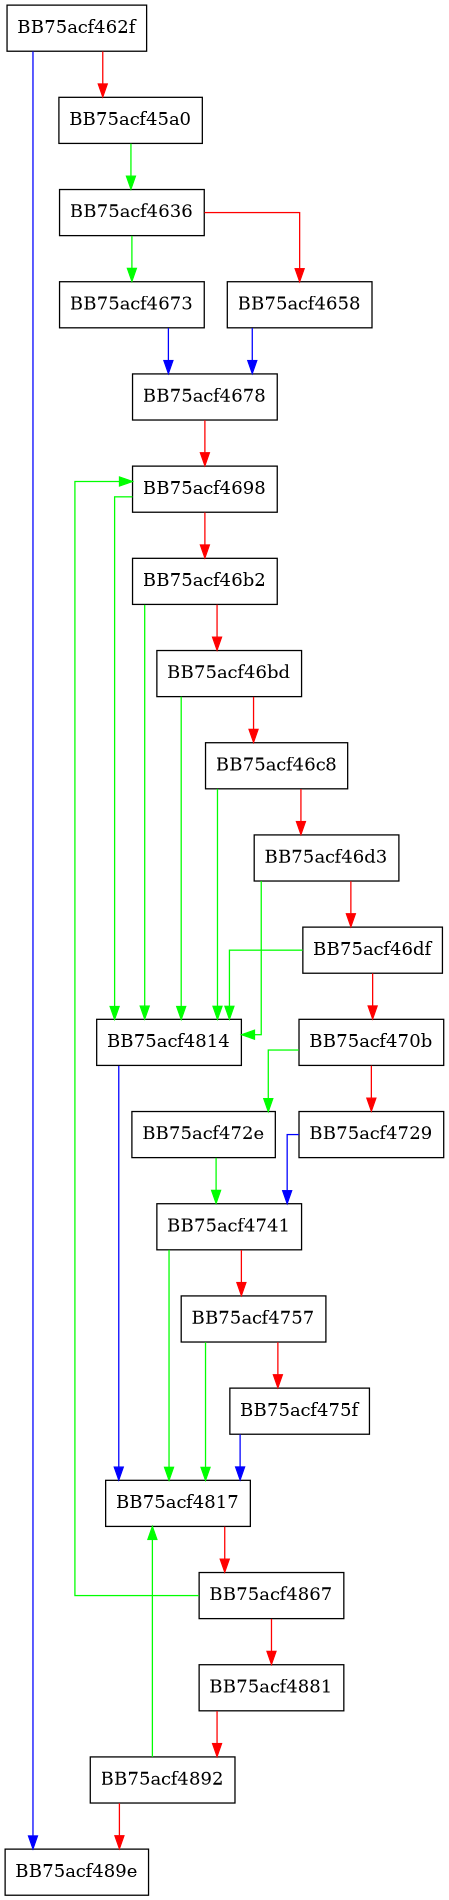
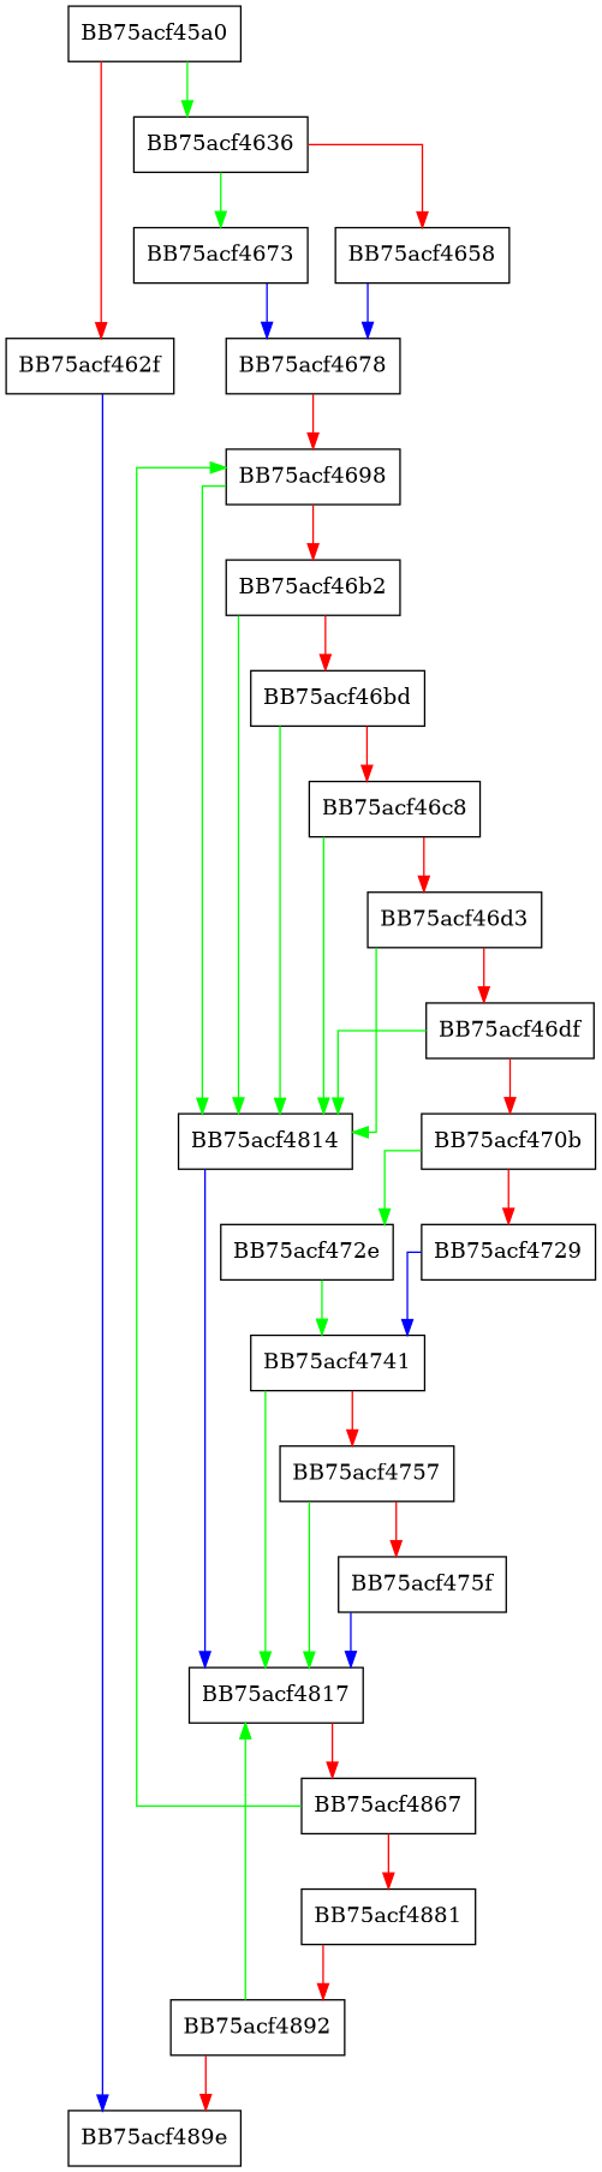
  digraph {
    splines=ortho
    node [shape=box]
    edge [color=red]
    BB75acf45a0
    BB75acf4636
    BB75acf462f
    BB75acf4673
    BB75acf4658
    BB75acf489e
    BB75acf4678
    BB75acf4698
    BB75acf4814
    BB75acf46b2
    BB75acf4817
    BB75acf46bd
    BB75acf4867
    BB75acf46c8
    BB75acf46d3
    BB75acf46df
    BB75acf470b
    BB75acf472e
    BB75acf4729
    BB75acf4741
    BB75acf4757
    BB75acf475f
    BB75acf4892
    BB75acf4881
    BB75acf45a0 -> BB75acf4636 [color=green]
-   BB75acf462f -> BB75acf45a0
+   BB75acf45a0 -> BB75acf462f
    BB75acf4636 -> BB75acf4673 [color=green]
    BB75acf4636 -> BB75acf4658
    BB75acf462f -> BB75acf489e [color=blue]
    BB75acf4673 -> BB75acf4678 [color=blue]
    BB75acf4658 -> BB75acf4678 [color=blue]
    BB75acf4678 -> BB75acf4698
    BB75acf4698 -> BB75acf4814 [color=green]
    BB75acf4698 -> BB75acf46b2
    BB75acf4814 -> BB75acf4817 [color=blue]
    BB75acf46b2 -> BB75acf4814 [color=green]
    BB75acf46b2 -> BB75acf46bd
    BB75acf4817 -> BB75acf4867
    BB75acf46bd -> BB75acf4814 [color=green]
    BB75acf46bd -> BB75acf46c8
    BB75acf4867 -> BB75acf4698 [color=green]
    BB75acf4867 -> BB75acf4881
    BB75acf46c8 -> BB75acf4814 [color=green]
    BB75acf46c8 -> BB75acf46d3
    BB75acf46d3 -> BB75acf4814 [color=green]
    BB75acf46d3 -> BB75acf46df
    BB75acf46df -> BB75acf4814 [color=green]
    BB75acf46df -> BB75acf470b
    BB75acf470b -> BB75acf472e [color=green]
    BB75acf470b -> BB75acf4729
    BB75acf472e -> BB75acf4741 [color=green]
    BB75acf4729 -> BB75acf4741 [color=blue]
    BB75acf4741 -> BB75acf4817 [color=green]
    BB75acf4741 -> BB75acf4757
    BB75acf4757 -> BB75acf4817 [color=green]
    BB75acf4757 -> BB75acf475f
    BB75acf475f -> BB75acf4817 [color=blue]
    BB75acf4892 -> BB75acf489e
    BB75acf4892 -> BB75acf4817 [color=green]
    BB75acf4881 -> BB75acf4892
  }
